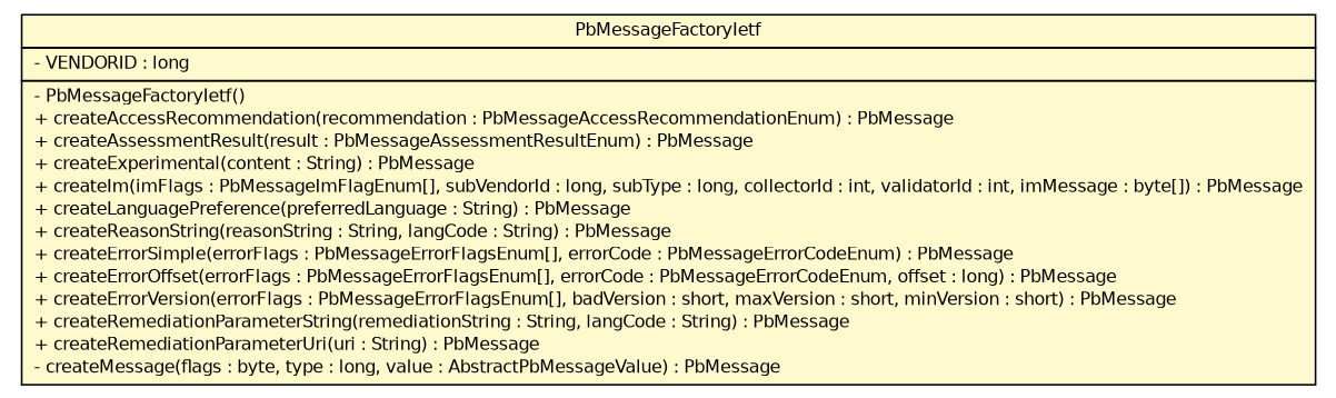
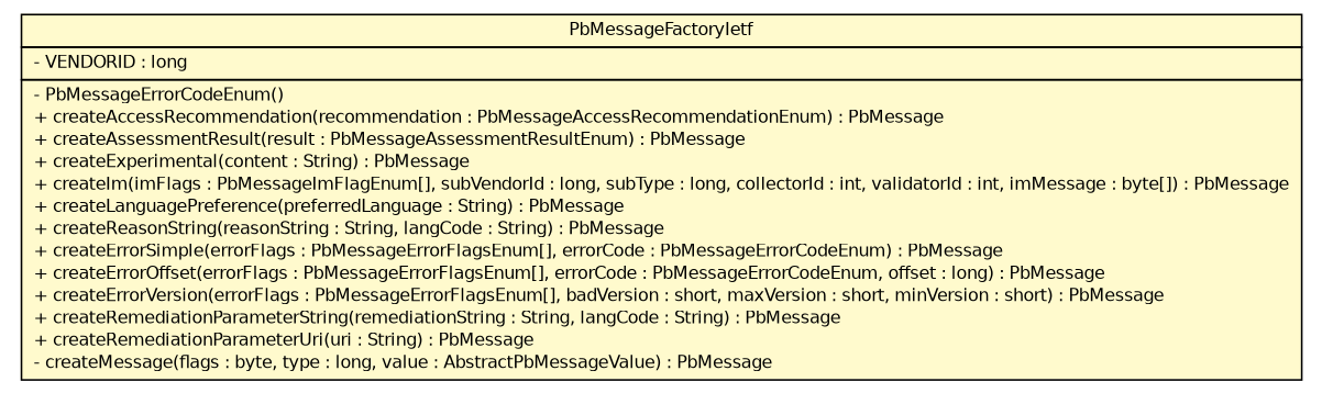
  digraph {
    nodesep=0.25
    ranksep=0.5
-   n1 [fontcolor=black fontname=Helvetica fontsize=10.0 label=<<table title="org.ietf.nea.pb.message.PbMessageFactoryIetf" border="0" cellborder="1" cellspacing="0" cellpadding="2" port="p" bgcolor="lemonChiffon" href="./PbMessageFactoryIetf.html"> 		<tr><td><table border="0" cellspacing="0" cellpadding="1"> <tr><td align="center" balign="center"> PbMessageFactoryIetf </td></tr> 		</table></td></tr> 		<tr><td><table border="0" cellspacing="0" cellpadding="1"> <tr><td align="left" balign="left"> - VENDORID : long </td></tr> 		</table></td></tr> 		<tr><td><table border="0" cellspacing="0" cellpadding="1"> <tr><td align="left" balign="left"> - PbMessageFactoryIetf() </td></tr> <tr><td align="left" balign="left"> + createAccessRecommendation(recommendation : PbMessageAccessRecommendationEnum) : PbMessage </td></tr> <tr><td align="left" balign="left"> + createAssessmentResult(result : PbMessageAssessmentResultEnum) : PbMessage </td></tr> <tr><td align="left" balign="left"> + createExperimental(content : String) : PbMessage </td></tr> <tr><td align="left" balign="left"> + createIm(imFlags : PbMessageImFlagEnum[], subVendorId : long, subType : long, collectorId : int, validatorId : int, imMessage : byte[]) : PbMessage </td></tr> <tr><td align="left" balign="left"> + createLanguagePreference(preferredLanguage : String) : PbMessage </td></tr> <tr><td align="left" balign="left"> + createReasonString(reasonString : String, langCode : String) : PbMessage </td></tr> <tr><td align="left" balign="left"> + createErrorSimple(errorFlags : PbMessageErrorFlagsEnum[], errorCode : PbMessageErrorCodeEnum) : PbMessage </td></tr> <tr><td align="left" balign="left"> + createErrorOffset(errorFlags : PbMessageErrorFlagsEnum[], errorCode : PbMessageErrorCodeEnum, offset : long) : PbMessage </td></tr> <tr><td align="left" balign="left"> + createErrorVersion(errorFlags : PbMessageErrorFlagsEnum[], badVersion : short, maxVersion : short, minVersion : short) : PbMessage </td></tr> <tr><td align="left" balign="left"> + createRemediationParameterString(remediationString : String, langCode : String) : PbMessage </td></tr> <tr><td align="left" balign="left"> + createRemediationParameterUri(uri : String) : PbMessage </td></tr> <tr><td align="left" balign="left"> - createMessage(flags : byte, type : long, value : AbstractPbMessageValue) : PbMessage </td></tr> 		</table></td></tr> 		</table>> shape=plaintext]
+   n1 [fontcolor=black fontname=Helvetica fontsize=10.0 label=<<table title="org.ietf.nea.pb.message.PbMessageFactoryIetf" border="0" cellborder="1" cellspacing="0" cellpadding="2" port="p" bgcolor="lemonChiffon" href="./PbMessageFactoryIetf.html"> 		<tr><td><table border="0" cellspacing="0" cellpadding="1"> <tr><td align="center" balign="center"> PbMessageFactoryIetf </td></tr> 		</table></td></tr> 		<tr><td><table border="0" cellspacing="0" cellpadding="1"> <tr><td align="left" balign="left"> - VENDORID : long </td></tr> 		</table></td></tr> 		<tr><td><table border="0" cellspacing="0" cellpadding="1"> <tr><td align="left" balign="left"> - PbMessageErrorCodeEnum() </td></tr> <tr><td align="left" balign="left"> + createAccessRecommendation(recommendation : PbMessageAccessRecommendationEnum) : PbMessage </td></tr> <tr><td align="left" balign="left"> + createAssessmentResult(result : PbMessageAssessmentResultEnum) : PbMessage </td></tr> <tr><td align="left" balign="left"> + createExperimental(content : String) : PbMessage </td></tr> <tr><td align="left" balign="left"> + createIm(imFlags : PbMessageImFlagEnum[], subVendorId : long, subType : long, collectorId : int, validatorId : int, imMessage : byte[]) : PbMessage </td></tr> <tr><td align="left" balign="left"> + createLanguagePreference(preferredLanguage : String) : PbMessage </td></tr> <tr><td align="left" balign="left"> + createReasonString(reasonString : String, langCode : String) : PbMessage </td></tr> <tr><td align="left" balign="left"> + createErrorSimple(errorFlags : PbMessageErrorFlagsEnum[], errorCode : PbMessageErrorCodeEnum) : PbMessage </td></tr> <tr><td align="left" balign="left"> + createErrorOffset(errorFlags : PbMessageErrorFlagsEnum[], errorCode : PbMessageErrorCodeEnum, offset : long) : PbMessage </td></tr> <tr><td align="left" balign="left"> + createErrorVersion(errorFlags : PbMessageErrorFlagsEnum[], badVersion : short, maxVersion : short, minVersion : short) : PbMessage </td></tr> <tr><td align="left" balign="left"> + createRemediationParameterString(remediationString : String, langCode : String) : PbMessage </td></tr> <tr><td align="left" balign="left"> + createRemediationParameterUri(uri : String) : PbMessage </td></tr> <tr><td align="left" balign="left"> - createMessage(flags : byte, type : long, value : AbstractPbMessageValue) : PbMessage </td></tr> 		</table></td></tr> 		</table>> shape=plaintext]
  }
